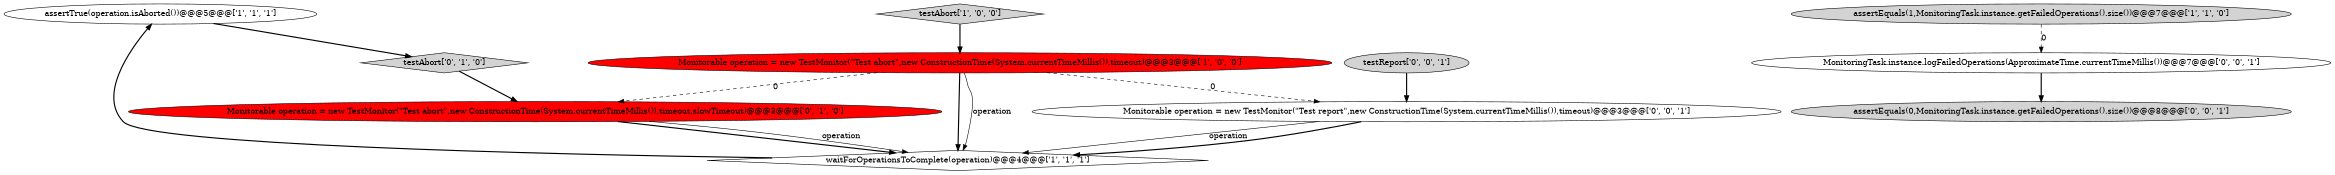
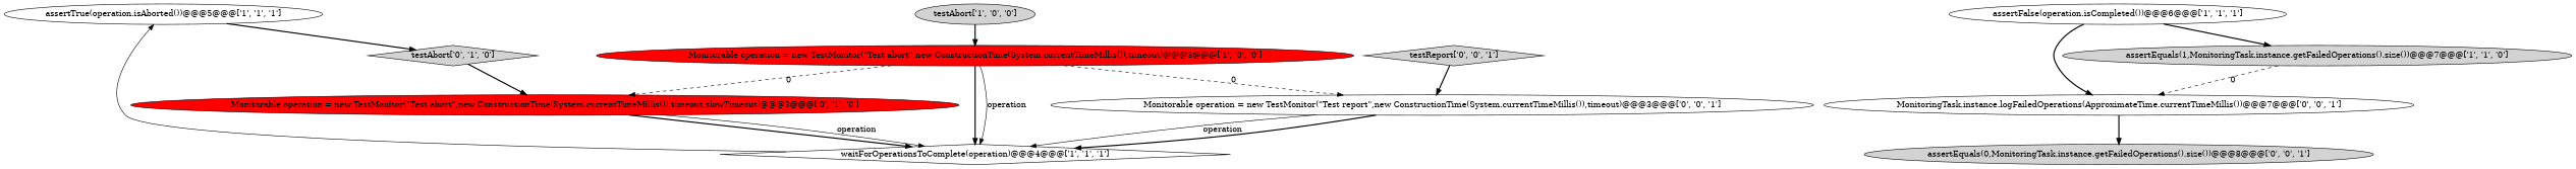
  digraph {
    node [fillcolor=white shape=ellipse style=filled]
    edge [style=bold]
    n1 [label="assertTrue(operation.isAborted())@@@5@@@['1', '1', '1']"]
    n2 [fillcolor=lightgray label="testAbort['0', '1', '0']" shape=diamond]
+   n3 [label="assertFalse(operation.isCompleted())@@@6@@@['1', '1', '1']"]
    n4 [label="MonitoringTask.instance.logFailedOperations(ApproximateTime.currentTimeMillis())@@@7@@@['0', '0', '1']"]
    n5 [fillcolor=lightgray label="assertEquals(1,MonitoringTask.instance.getFailedOperations().size())@@@7@@@['1', '1', '0']"]
    n6 [fillcolor=lightgray label="assertEquals(0,MonitoringTask.instance.getFailedOperations().size())@@@8@@@['0', '0', '1']"]
    n7 [fillcolor=red label="Monitorable operation = new TestMonitor(\"Test abort\",new ConstructionTime(System.currentTimeMillis()),timeout,slowTimeout)@@@3@@@['0', '1', '0']"]
    n8 [label="waitForOperationsToComplete(operation)@@@4@@@['1', '1', '1']" shape=diamond]
-   n9 [fillcolor=lightgray label="testReport['0', '0', '1']"]
+   n9 [fillcolor=lightgray label="testReport['0', '0', '1']" shape=diamond]
    n10 [label="Monitorable operation = new TestMonitor(\"Test report\",new ConstructionTime(System.currentTimeMillis()),timeout)@@@3@@@['0', '0', '1']"]
    n11 [fillcolor=red label="Monitorable operation = new TestMonitor(\"Test abort\",new ConstructionTime(System.currentTimeMillis()),timeout)@@@3@@@['1', '0', '0']"]
-   n12 [fillcolor=lightgray label="testAbort['1', '0', '0']" shape=diamond]
+   n12 [fillcolor=lightgray label="testAbort['1', '0', '0']"]
    n1 -> n2
    n2 -> n7
+   n3 -> n4
+   n3 -> n5
    n4 -> n6
    n5 -> n4 [label=0 style=dashed]
    n7 -> n8
    n7 -> n8 [label=operation style=solid]
-   n8 -> n1
+   n8 -> n1 [style=solid]
    n9 -> n10
    n10 -> n8 [label=operation style=solid]
    n10 -> n8
    n11 -> n7 [label=0 style=dashed]
    n11 -> n8
    n11 -> n8 [label=operation style=solid]
    n11 -> n10 [label=0 style=dashed]
    n12 -> n11
  }
